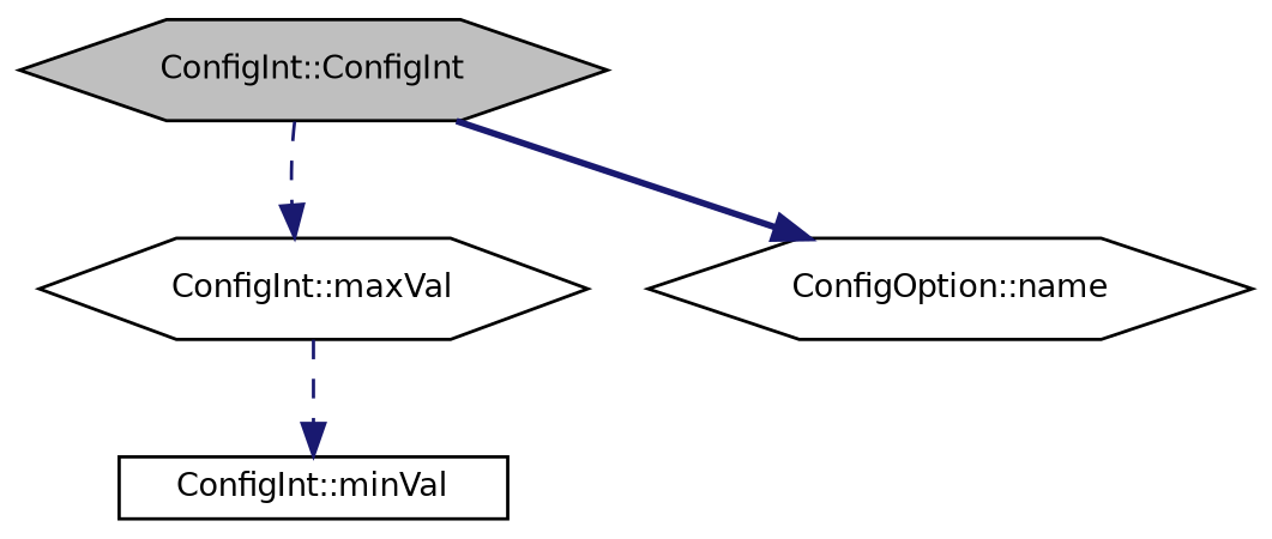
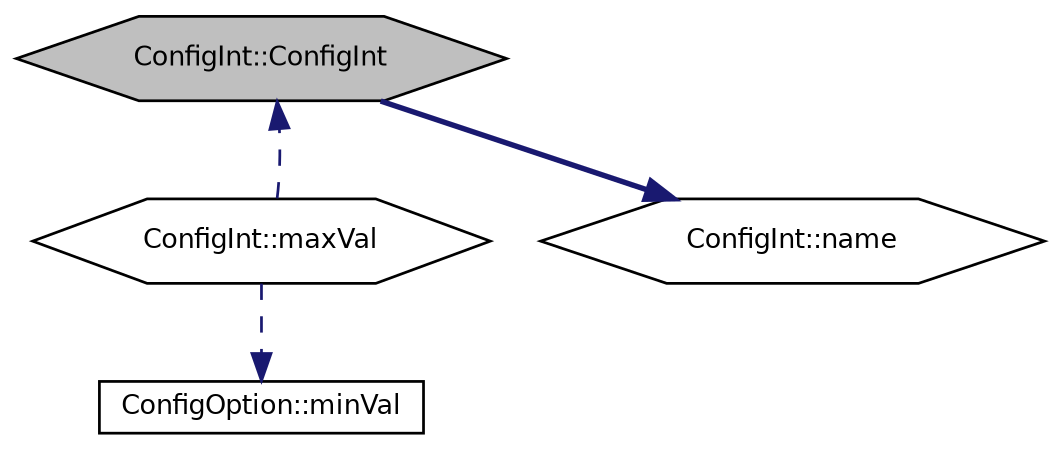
  digraph {
    rankdir=TB
    node [color=black fillcolor=white fontname=Helvetica fontsize=10 shape=hexagon style=filled]
    edge [color=midnightblue fontname=Helvetica fontsize=10 labelfontname=Helvetica labelfontsize=10 style=dashed]
    n1 [fillcolor=grey75 fontcolor=black height=0.2 label="ConfigInt::ConfigInt" width=0.4]
    n2 [height=0.2 label="ConfigInt::maxVal" width=0.4]
-   n3 [height=0.2 label="ConfigOption::name" width=0.4]
-   n4 [height=0.2 label="ConfigInt::minVal" shape=box width=0.4]
-   n1 -> n2
+   n3 [height=0.2 label="ConfigInt::name" width=0.4]
+   n4 [height=0.2 label="ConfigOption::minVal" shape=box width=0.4]
+   n2 -> n1
    n1 -> n3 [style=bold]
    n2 -> n4
  }
